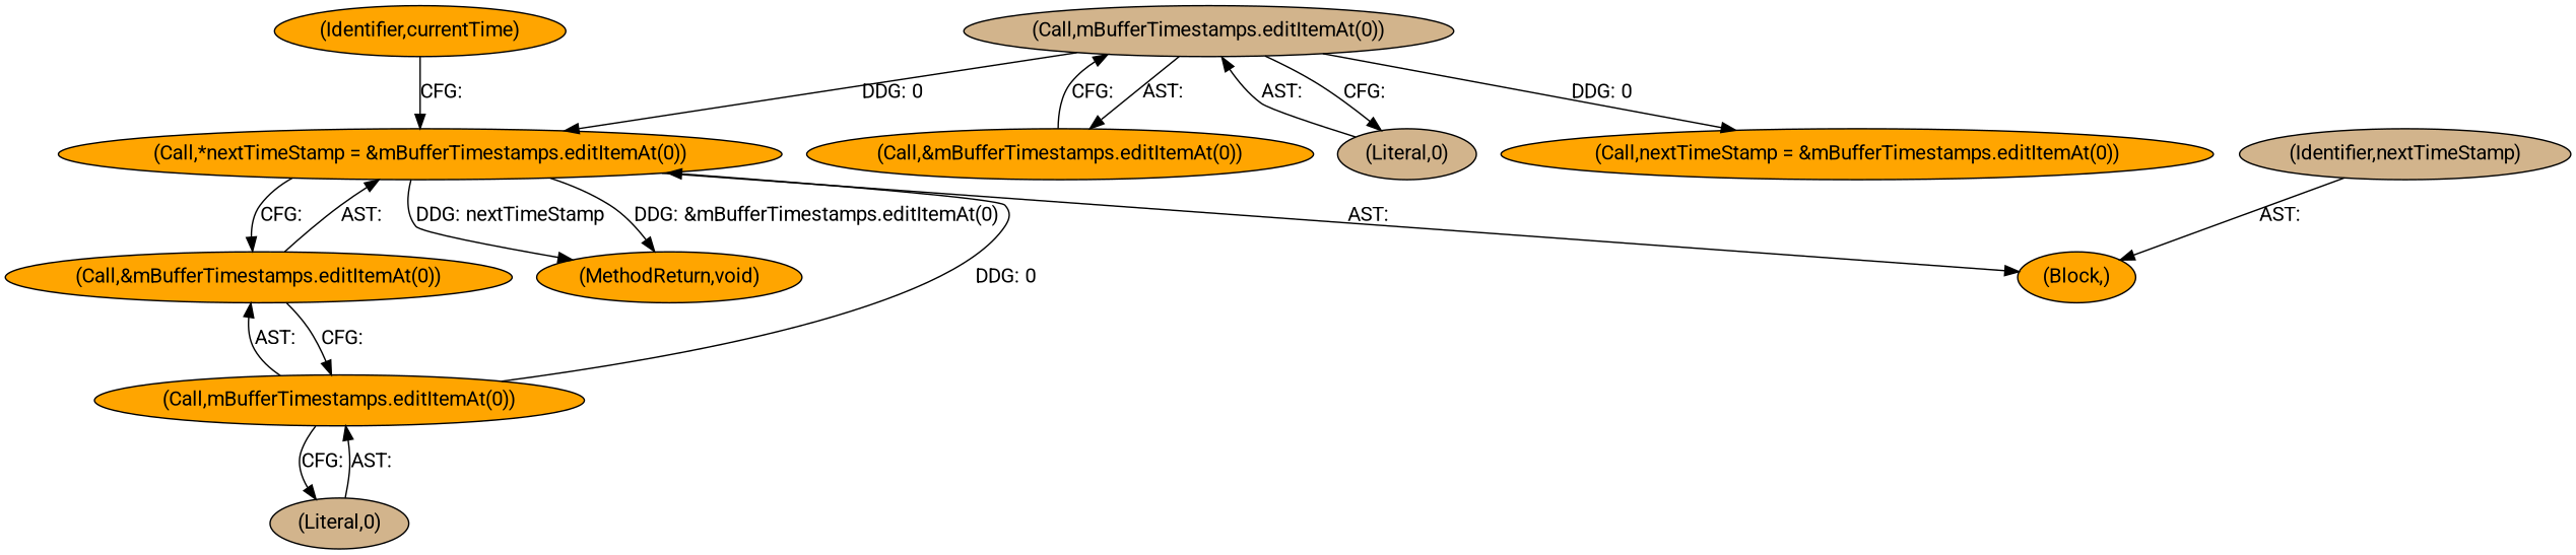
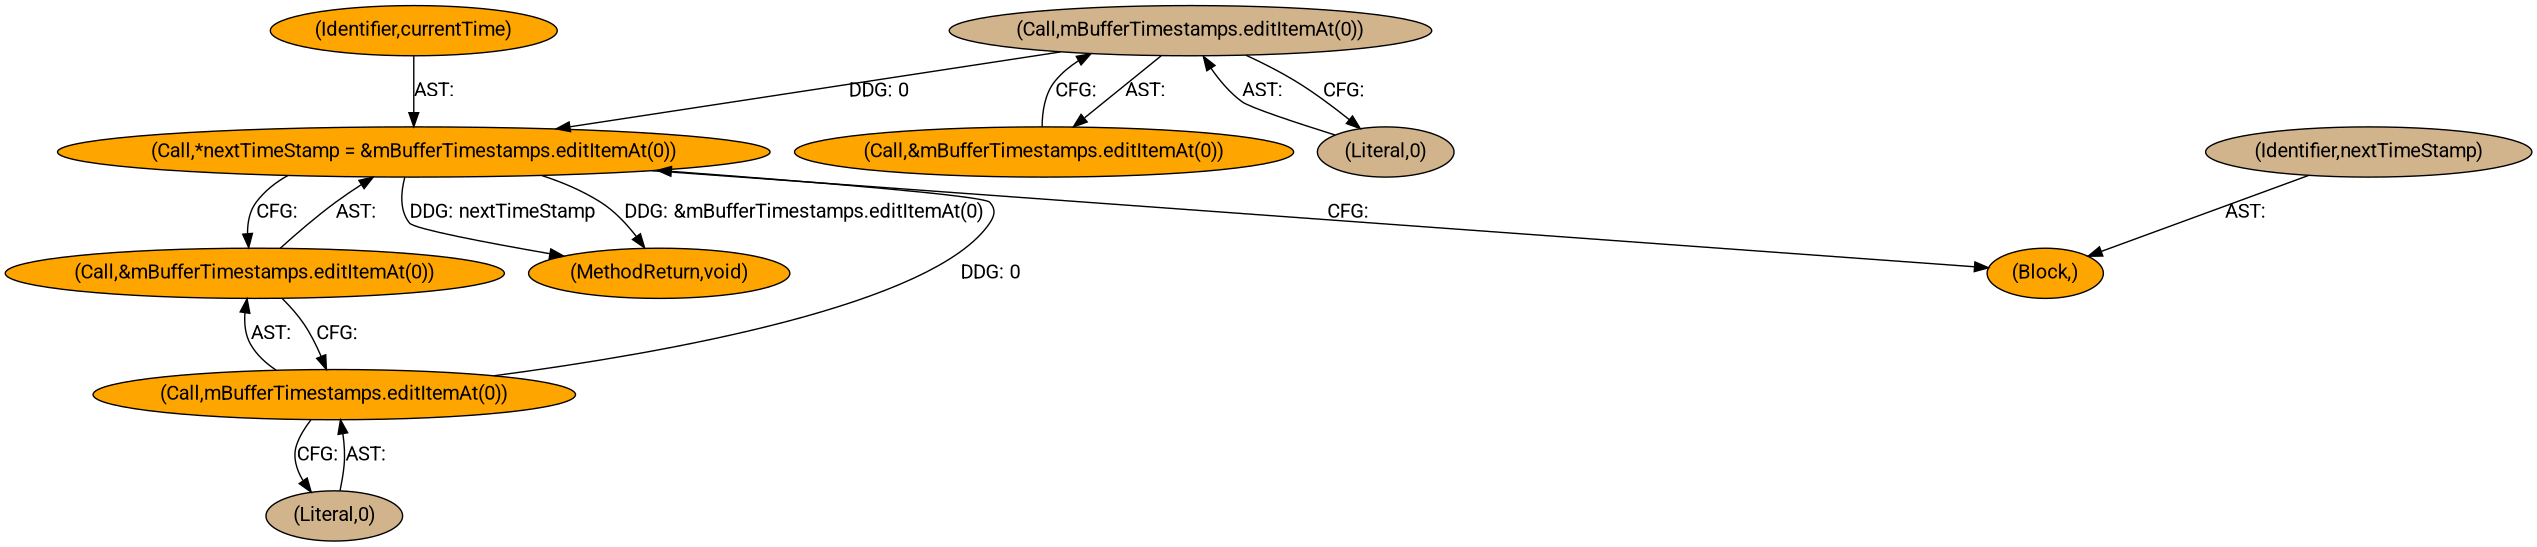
  digraph {
    fontname=Roboto
    node [fillcolor=orange fontname=Roboto style=filled]
    edge [fontname=Roboto]
    n1 [label="(Call,*nextTimeStamp = &mBufferTimestamps.editItemAt(0))"]
    n2 [label="(Block,)"]
    n3 [label="(Call,&mBufferTimestamps.editItemAt(0))"]
    n4 [label="(MethodReturn,void)"]
    n5 [label="(Call,mBufferTimestamps.editItemAt(0))"]
    n6 [fillcolor=tan label="(Literal,0)"]
    n7 [fillcolor=tan label="(Call,mBufferTimestamps.editItemAt(0))"]
    n8 [label="(Call,&mBufferTimestamps.editItemAt(0))"]
    n9 [fillcolor=tan label="(Literal,0)"]
-   n10 [label="(Call,nextTimeStamp = &mBufferTimestamps.editItemAt(0))"]
    n11 [label="(Identifier,currentTime)"]
    n12 [fillcolor=tan label="(Identifier,nextTimeStamp)"]
-   n1 -> n2 [label="AST: "]
+   n1 -> n2 [label="CFG: "]
    n1 -> n3 [label="CFG: "]
    n1 -> n4 [label="DDG: &mBufferTimestamps.editItemAt(0)"]
    n1 -> n4 [label="DDG: nextTimeStamp"]
    n3 -> n1 [label="AST: "]
    n3 -> n5 [label="CFG: "]
    n5 -> n1 [label="DDG: 0"]
    n5 -> n3 [label="AST: "]
    n5 -> n6 [label="CFG: "]
    n6 -> n5 [label="AST: "]
    n7 -> n1 [label="DDG: 0"]
    n7 -> n8 [label="AST: "]
    n7 -> n9 [label="CFG: "]
-   n7 -> n10 [label="DDG: 0"]
    n8 -> n7 [label="CFG: "]
    n9 -> n7 [label="AST: "]
-   n11 -> n1 [label="CFG: "]
+   n11 -> n1 [label="AST: "]
    n12 -> n2 [label="AST: "]
  }
